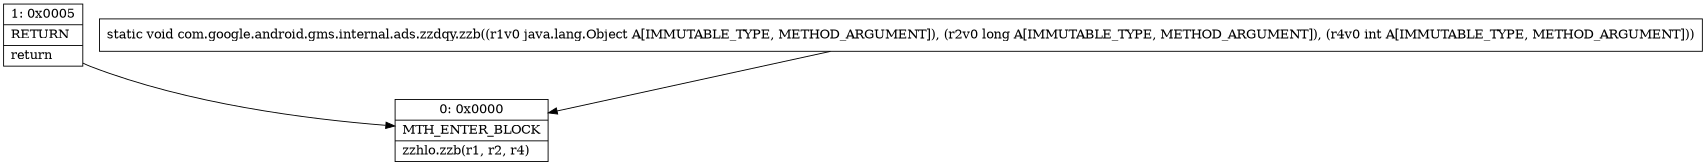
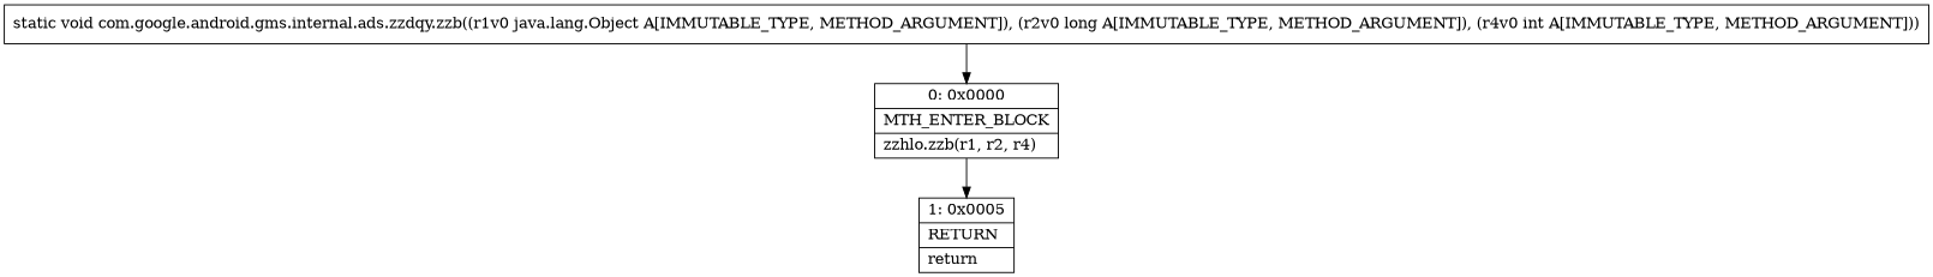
  digraph {
    node [shape=record]
    n1 [label="{0\:\ 0x0000|MTH_ENTER_BLOCK\l|zzhlo.zzb(r1, r2, r4)\l}"]
    n2 [label="{1\:\ 0x0005|RETURN\l|return\l}"]
    n3 [label="{static void com.google.android.gms.internal.ads.zzdqy.zzb((r1v0 java.lang.Object A[IMMUTABLE_TYPE, METHOD_ARGUMENT]), (r2v0 long A[IMMUTABLE_TYPE, METHOD_ARGUMENT]), (r4v0 int A[IMMUTABLE_TYPE, METHOD_ARGUMENT])) }"]
-   n2 -> n1
+   n1 -> n2
    n3 -> n1
  }
